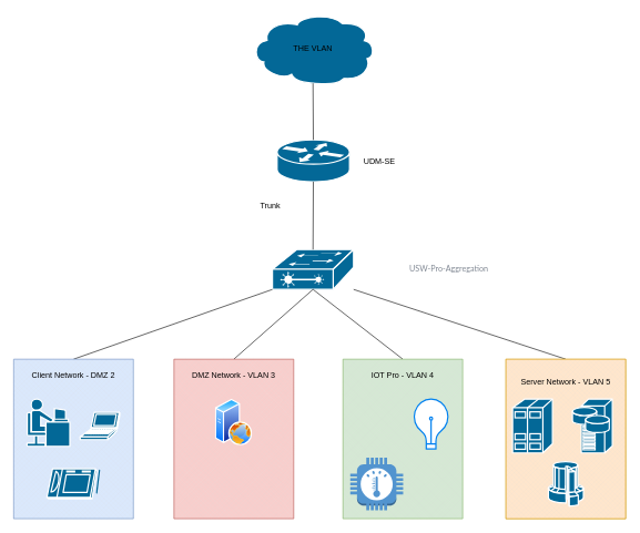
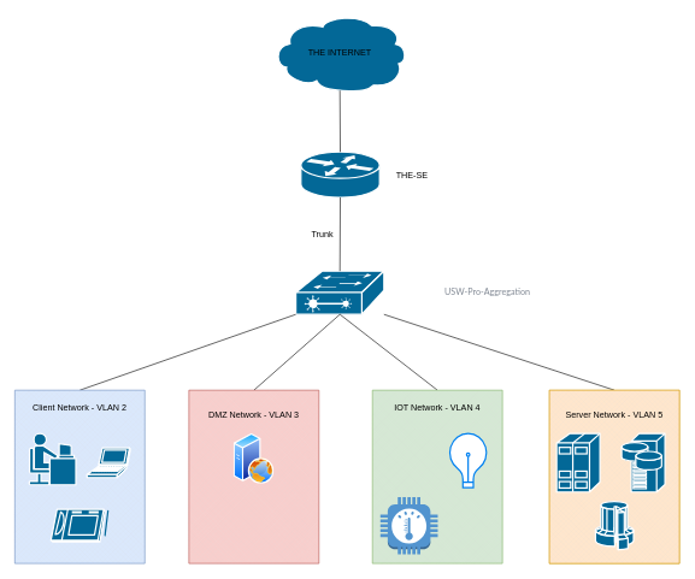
  <mxCell id="0" />
  <mxCell id="1" parent="0" />
  <mxCell id="2" value="" style="shape=mxgraph.cisco.routers.router;sketch=0;html=1;pointerEvents=1;dashed=0;fillColor=#036897;strokeColor=#ffffff;strokeWidth=2;verticalLabelPosition=bottom;verticalAlign=top;align=center;outlineConnect=0;" vertex="1" parent="1"><mxGeometry x="416" y="210" width="109" height="63" as="geometry" /></mxCell>
  <mxCell id="3" value="" style="shape=mxgraph.cisco.switches.layer_2_remote_switch;sketch=0;html=1;pointerEvents=1;dashed=0;fillColor=#036897;strokeColor=#ffffff;strokeWidth=2;verticalLabelPosition=bottom;verticalAlign=top;align=center;outlineConnect=0;" vertex="1" parent="1"><mxGeometry x="409" y="375" width="122" height="60" as="geometry" /></mxCell>
  <mxCell id="4" value="" style="shape=mxgraph.cisco.storage.cloud;sketch=0;html=1;pointerEvents=1;dashed=0;fillColor=#036897;strokeColor=#ffffff;strokeWidth=2;verticalLabelPosition=bottom;verticalAlign=top;align=center;outlineConnect=0;" vertex="1" parent="1"><mxGeometry x="377" y="20" width="186" height="106" as="geometry" /></mxCell>
  <mxCell id="5" value="" style="endArrow=none;html=1;rounded=0;entryX=0.5;entryY=0.99;entryDx=0;entryDy=0;entryPerimeter=0;exitX=0.5;exitY=0;exitDx=0;exitDy=0;exitPerimeter=0;" edge="1" parent="1" source="2" target="4"><mxGeometry width="50" height="50" relative="1" as="geometry"><mxPoint x="180" y="300" as="sourcePoint" /><mxPoint x="230" y="250" as="targetPoint" /></mxGeometry></mxCell>
  <mxCell id="6" value="" style="endArrow=none;html=1;rounded=0;entryX=0.5;entryY=1;entryDx=0;entryDy=0;entryPerimeter=0;exitX=0.5;exitY=0;exitDx=0;exitDy=0;exitPerimeter=0;" edge="1" parent="1" source="3" target="2"><mxGeometry width="50" height="50" relative="1" as="geometry"><mxPoint x="170" y="480" as="sourcePoint" /><mxPoint x="220" y="430" as="targetPoint" /></mxGeometry></mxCell>
  <mxCell id="7" value="" style="endArrow=none;html=1;rounded=0;entryX=0;entryY=1;entryDx=0;entryDy=0;entryPerimeter=0;exitX=0.5;exitY=0;exitDx=0;exitDy=0;exitPerimeter=0;" edge="1" parent="1" source="20" target="3"><mxGeometry width="50" height="50" relative="1" as="geometry"><mxPoint x="230" y="330" as="sourcePoint" /><mxPoint x="280" y="280" as="targetPoint" /></mxGeometry></mxCell>
  <mxCell id="8" value="" style="endArrow=none;html=1;rounded=0;entryX=0.5;entryY=1;entryDx=0;entryDy=0;entryPerimeter=0;exitX=0.5;exitY=0;exitDx=0;exitDy=0;exitPerimeter=0;" edge="1" parent="1" source="15" target="3"><mxGeometry width="50" height="50" relative="1" as="geometry"><mxPoint x="170" y="390" as="sourcePoint" /><mxPoint x="220" y="340" as="targetPoint" /></mxGeometry></mxCell>
  <mxCell id="9" value="" style="endArrow=none;html=1;rounded=0;entryX=1;entryY=1;entryDx=0;entryDy=0;entryPerimeter=0;exitX=0.5;exitY=0;exitDx=0;exitDy=0;exitPerimeter=0;" edge="1" parent="1" source="28" target="3"><mxGeometry width="50" height="50" relative="1" as="geometry"><mxPoint x="180" y="430" as="sourcePoint" /><mxPoint x="230" y="380" as="targetPoint" /></mxGeometry></mxCell>
- <mxCell id="10" value="THE VLAN" style="text;html=1;align=center;verticalAlign=middle;whiteSpace=wrap;rounded=0;" vertex="1" parent="1"><mxGeometry x="425" y="58" width="90" height="30" as="geometry" /></mxCell>
- <mxCell id="11" value="UDM-SE" style="text;html=1;align=center;verticalAlign=middle;whiteSpace=wrap;rounded=0;" vertex="1" parent="1"><mxGeometry x="540" y="226.5" width="60" height="30" as="geometry" /></mxCell>
+ <mxCell id="10" value="THE INTERNET" style="text;html=1;align=center;verticalAlign=middle;whiteSpace=wrap;rounded=0;" vertex="1" parent="1"><mxGeometry x="425" y="58" width="90" height="30" as="geometry" /></mxCell>
+ <mxCell id="11" value="THE-SE" style="text;html=1;align=center;verticalAlign=middle;whiteSpace=wrap;rounded=0;" vertex="1" parent="1"><mxGeometry x="540" y="226.5" width="60" height="30" as="geometry" /></mxCell>
  <mxCell id="12" value="&lt;span style=&quot;text-align: start; caret-color: rgb(128, 136, 147); font-family: &amp;quot;UI Sans&amp;quot;, Lato, HelveticaNeue, &amp;quot;Helvetica Neue&amp;quot;, Helvetica, Arial, sans-serif; background-color: rgb(255, 255, 255); color: light-dark(rgb(128, 136, 147), rgb(250, 250, 250));&quot;&gt;USW-Pro-Aggregation&lt;/span&gt;" style="text;html=1;align=center;verticalAlign=middle;whiteSpace=wrap;rounded=0;" vertex="1" parent="1"><mxGeometry x="610" y="390" width="129" height="30" as="geometry" /></mxCell>
- <mxCell id="13" value="Trunk" style="text;html=1;align=center;verticalAlign=middle;whiteSpace=wrap;rounded=0;" vertex="1" parent="1"><mxGeometry x="376" y="295" width="60" height="30" as="geometry" /></mxCell>
+ <mxCell id="13" value="Trunk" style="text;html=1;align=center;verticalAlign=middle;whiteSpace=wrap;rounded=0;" vertex="1" parent="1"><mxGeometry x="416" y="310" width="60" height="30" as="geometry" /></mxCell>
  <mxCell id="14" value="" style="group" vertex="1" connectable="0" parent="1"><mxGeometry x="515" y="540" width="180" height="240" as="geometry" /></mxCell>
  <mxCell id="15" value="" style="verticalLabelPosition=bottom;verticalAlign=top;html=1;shape=mxgraph.basic.patternFillRect;fillStyle=diagGrid;step=5;fillStrokeWidth=0.2;fillStrokeColor=#dddddd;fillColor=#d5e8d4;strokeColor=#82b366;" vertex="1" parent="14"><mxGeometry width="180" height="240" as="geometry" /></mxCell>
  <mxCell id="16" value="" style="html=1;verticalLabelPosition=bottom;align=center;labelBackgroundColor=#ffffff;verticalAlign=top;strokeWidth=2;strokeColor=light-dark(#0080F0,#66B2FF);shadow=0;dashed=0;shape=mxgraph.ios7.icons.lightbulb;" vertex="1" parent="14"><mxGeometry x="105" y="60" width="55" height="75" as="geometry" /></mxCell>
- <mxCell id="17" value="IOT Pro - VLAN 4" style="text;html=1;align=center;verticalAlign=middle;whiteSpace=wrap;rounded=0;" vertex="1" parent="14"><mxGeometry x="10" y="10" width="160" height="30" as="geometry" /></mxCell>
+ <mxCell id="17" value="IOT Network - VLAN 4" style="text;html=1;align=center;verticalAlign=middle;whiteSpace=wrap;rounded=0;" vertex="1" parent="14"><mxGeometry x="10" y="10" width="160" height="30" as="geometry" /></mxCell>
  <mxCell id="18" value="" style="outlineConnect=0;dashed=0;verticalLabelPosition=bottom;verticalAlign=top;align=center;html=1;shape=mxgraph.aws3.thermostat;fillColor=#5294CF;gradientColor=none;" vertex="1" parent="14"><mxGeometry x="11" y="148" width="79.5" height="79.5" as="geometry" /></mxCell>
  <mxCell id="19" value="" style="group" vertex="1" connectable="0" parent="1"><mxGeometry x="20" y="540" width="180" height="240" as="geometry" /></mxCell>
  <mxCell id="20" value="" style="verticalLabelPosition=bottom;verticalAlign=top;html=1;shape=mxgraph.basic.patternFillRect;fillStyle=diagGrid;step=5;fillStrokeWidth=0.2;fillStrokeColor=#dddddd;fillColor=#dae8fc;strokeColor=#6c8ebf;" vertex="1" parent="19"><mxGeometry width="180" height="240" as="geometry" /></mxCell>
  <mxCell id="21" value="" style="shape=mxgraph.cisco.people.androgenous_person;sketch=0;html=1;pointerEvents=1;dashed=0;fillColor=#036897;strokeColor=#ffffff;strokeWidth=2;verticalLabelPosition=bottom;verticalAlign=top;align=center;outlineConnect=0;" vertex="1" parent="19"><mxGeometry x="20" y="60" width="64.5" height="71" as="geometry" /></mxCell>
- <mxCell id="22" value="Client Network - DMZ 2" style="text;html=1;align=center;verticalAlign=middle;whiteSpace=wrap;rounded=0;" vertex="1" parent="19"><mxGeometry x="10" y="10" width="160" height="30" as="geometry" /></mxCell>
+ <mxCell id="22" value="Client Network - VLAN 2" style="text;html=1;align=center;verticalAlign=middle;whiteSpace=wrap;rounded=0;" vertex="1" parent="19"><mxGeometry x="10" y="10" width="160" height="30" as="geometry" /></mxCell>
  <mxCell id="23" value="" style="shape=mxgraph.cisco.computers_and_peripherals.tablet;sketch=0;html=1;pointerEvents=1;dashed=0;fillColor=#036897;strokeColor=#ffffff;strokeWidth=2;verticalLabelPosition=bottom;verticalAlign=top;align=center;outlineConnect=0;" vertex="1" parent="19"><mxGeometry x="50" y="165" width="80" height="45" as="geometry" /></mxCell>
  <mxCell id="24" value="" style="shape=mxgraph.cisco.computers_and_peripherals.laptop;sketch=0;html=1;pointerEvents=1;dashed=0;fillColor=#036897;strokeColor=#ffffff;strokeWidth=2;verticalLabelPosition=bottom;verticalAlign=top;align=center;outlineConnect=0;" vertex="1" parent="19"><mxGeometry x="100" y="80" width="60" height="41" as="geometry" /></mxCell>
  <mxCell id="25" value="" style="endArrow=none;html=1;rounded=0;entryX=0.5;entryY=1;entryDx=0;entryDy=0;entryPerimeter=0;exitX=0.5;exitY=0;exitDx=0;exitDy=0;exitPerimeter=0;" edge="1" parent="1" source="34" target="3"><mxGeometry width="50" height="50" relative="1" as="geometry"><mxPoint x="140" y="430" as="sourcePoint" /><mxPoint x="190" y="380" as="targetPoint" /></mxGeometry></mxCell>
  <mxCell id="26" value="" style="group" vertex="1" connectable="0" parent="1"><mxGeometry x="760" y="540" width="180" height="240" as="geometry" /></mxCell>
  <mxCell id="27" value="" style="group;fillColor=#fff2cc;strokeColor=#d6b656;container=0;" vertex="1" connectable="0" parent="26"><mxGeometry width="180" height="240" as="geometry" /></mxCell>
  <mxCell id="28" value="" style="verticalLabelPosition=bottom;verticalAlign=top;html=1;shape=mxgraph.basic.patternFillRect;fillStyle=diagGrid;step=5;fillStrokeWidth=0.2;fillStrokeColor=#dddddd;fillColor=#ffe6cc;strokeColor=#d79b00;" vertex="1" parent="26"><mxGeometry width="180" height="240" as="geometry" /></mxCell>
  <mxCell id="29" value="" style="shape=mxgraph.cisco.servers.storage_server;sketch=0;html=1;pointerEvents=1;dashed=0;fillColor=#036897;strokeColor=#ffffff;strokeWidth=2;verticalLabelPosition=bottom;verticalAlign=top;align=center;outlineConnect=0;" vertex="1" parent="26"><mxGeometry x="100" y="60" width="60" height="81" as="geometry" /></mxCell>
  <mxCell id="30" value="" style="shape=mxgraph.cisco.servers.standard_host;sketch=0;html=1;pointerEvents=1;dashed=0;fillColor=#036897;strokeColor=#ffffff;strokeWidth=2;verticalLabelPosition=bottom;verticalAlign=top;align=center;outlineConnect=0;" vertex="1" parent="26"><mxGeometry x="10" y="60" width="60" height="81" as="geometry" /></mxCell>
  <mxCell id="31" value="Server Network - VLAN 5" style="text;html=1;align=center;verticalAlign=middle;whiteSpace=wrap;rounded=0;" vertex="1" parent="26"><mxGeometry x="10" y="20" width="160" height="30" as="geometry" /></mxCell>
  <mxCell id="32" value="" style="shape=mxgraph.cisco.computers_and_peripherals.supercomputer;sketch=0;html=1;pointerEvents=1;dashed=0;fillColor=#036897;strokeColor=#ffffff;strokeWidth=2;verticalLabelPosition=bottom;verticalAlign=top;align=center;outlineConnect=0;" vertex="1" parent="26"><mxGeometry x="63.5" y="154" width="53" height="67" as="geometry" /></mxCell>
  <mxCell id="33" value="" style="group" vertex="1" connectable="0" parent="1"><mxGeometry x="261" y="540" width="180" height="240" as="geometry" /></mxCell>
  <mxCell id="34" value="" style="verticalLabelPosition=bottom;verticalAlign=top;html=1;shape=mxgraph.basic.patternFillRect;fillStyle=diagGrid;step=5;fillStrokeWidth=0.2;fillStrokeColor=#dddddd;fillColor=#f8cecc;strokeColor=#b85450;container=0;" vertex="1" parent="33"><mxGeometry width="180" height="240" as="geometry" /></mxCell>
- <mxCell id="35" value="DMZ Network - VLAN 3" style="text;html=1;align=center;verticalAlign=middle;whiteSpace=wrap;rounded=0;container=0;" vertex="1" parent="33"><mxGeometry x="10" y="10" width="160" height="30" as="geometry" /></mxCell>
+ <mxCell id="35" value="DMZ Network - VLAN 3" style="text;html=1;align=center;verticalAlign=middle;whiteSpace=wrap;rounded=0;container=0;" vertex="1" parent="33"><mxGeometry x="10" y="20" width="160" height="30" as="geometry" /></mxCell>
  <mxCell id="36" value="" style="image;aspect=fixed;perimeter=ellipsePerimeter;html=1;align=center;shadow=0;dashed=0;spacingTop=3;image=img/lib/active_directory/web_server.svg;" vertex="1" parent="33"><mxGeometry x="62" y="60" width="56" height="70" as="geometry" /></mxCell>
